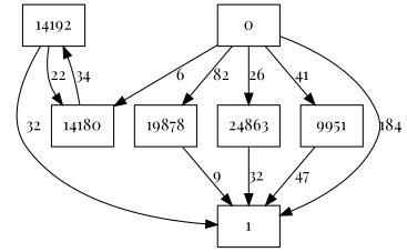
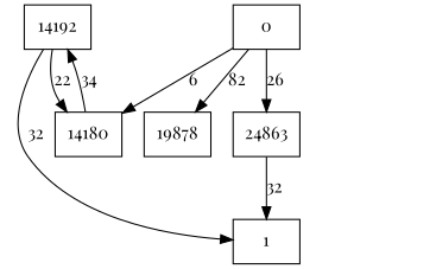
  digraph {
    fontname="Playfair Display"
    rankdir=TB
    node [fontname="Playfair Display" shape=rectangle]
    edge [fontname="Playfair Display"]
-   9951
    1
    n3 [label=14180]
    14192
    19878
    n6 [label=24863]
    0
-   9951 -> 1 [label=47]
    n3 -> 14192 [label=34]
    14192 -> 1 [label=32]
    14192 -> n3 [label=22]
-   19878 -> 1 [label=9]
    n6 -> 1 [label=32]
-   0 -> 9951 [label=41]
-   0 -> 1 [label=184]
    0 -> n3 [label=6]
    0 -> 19878 [label=82]
    0 -> n6 [label=26]
  }
